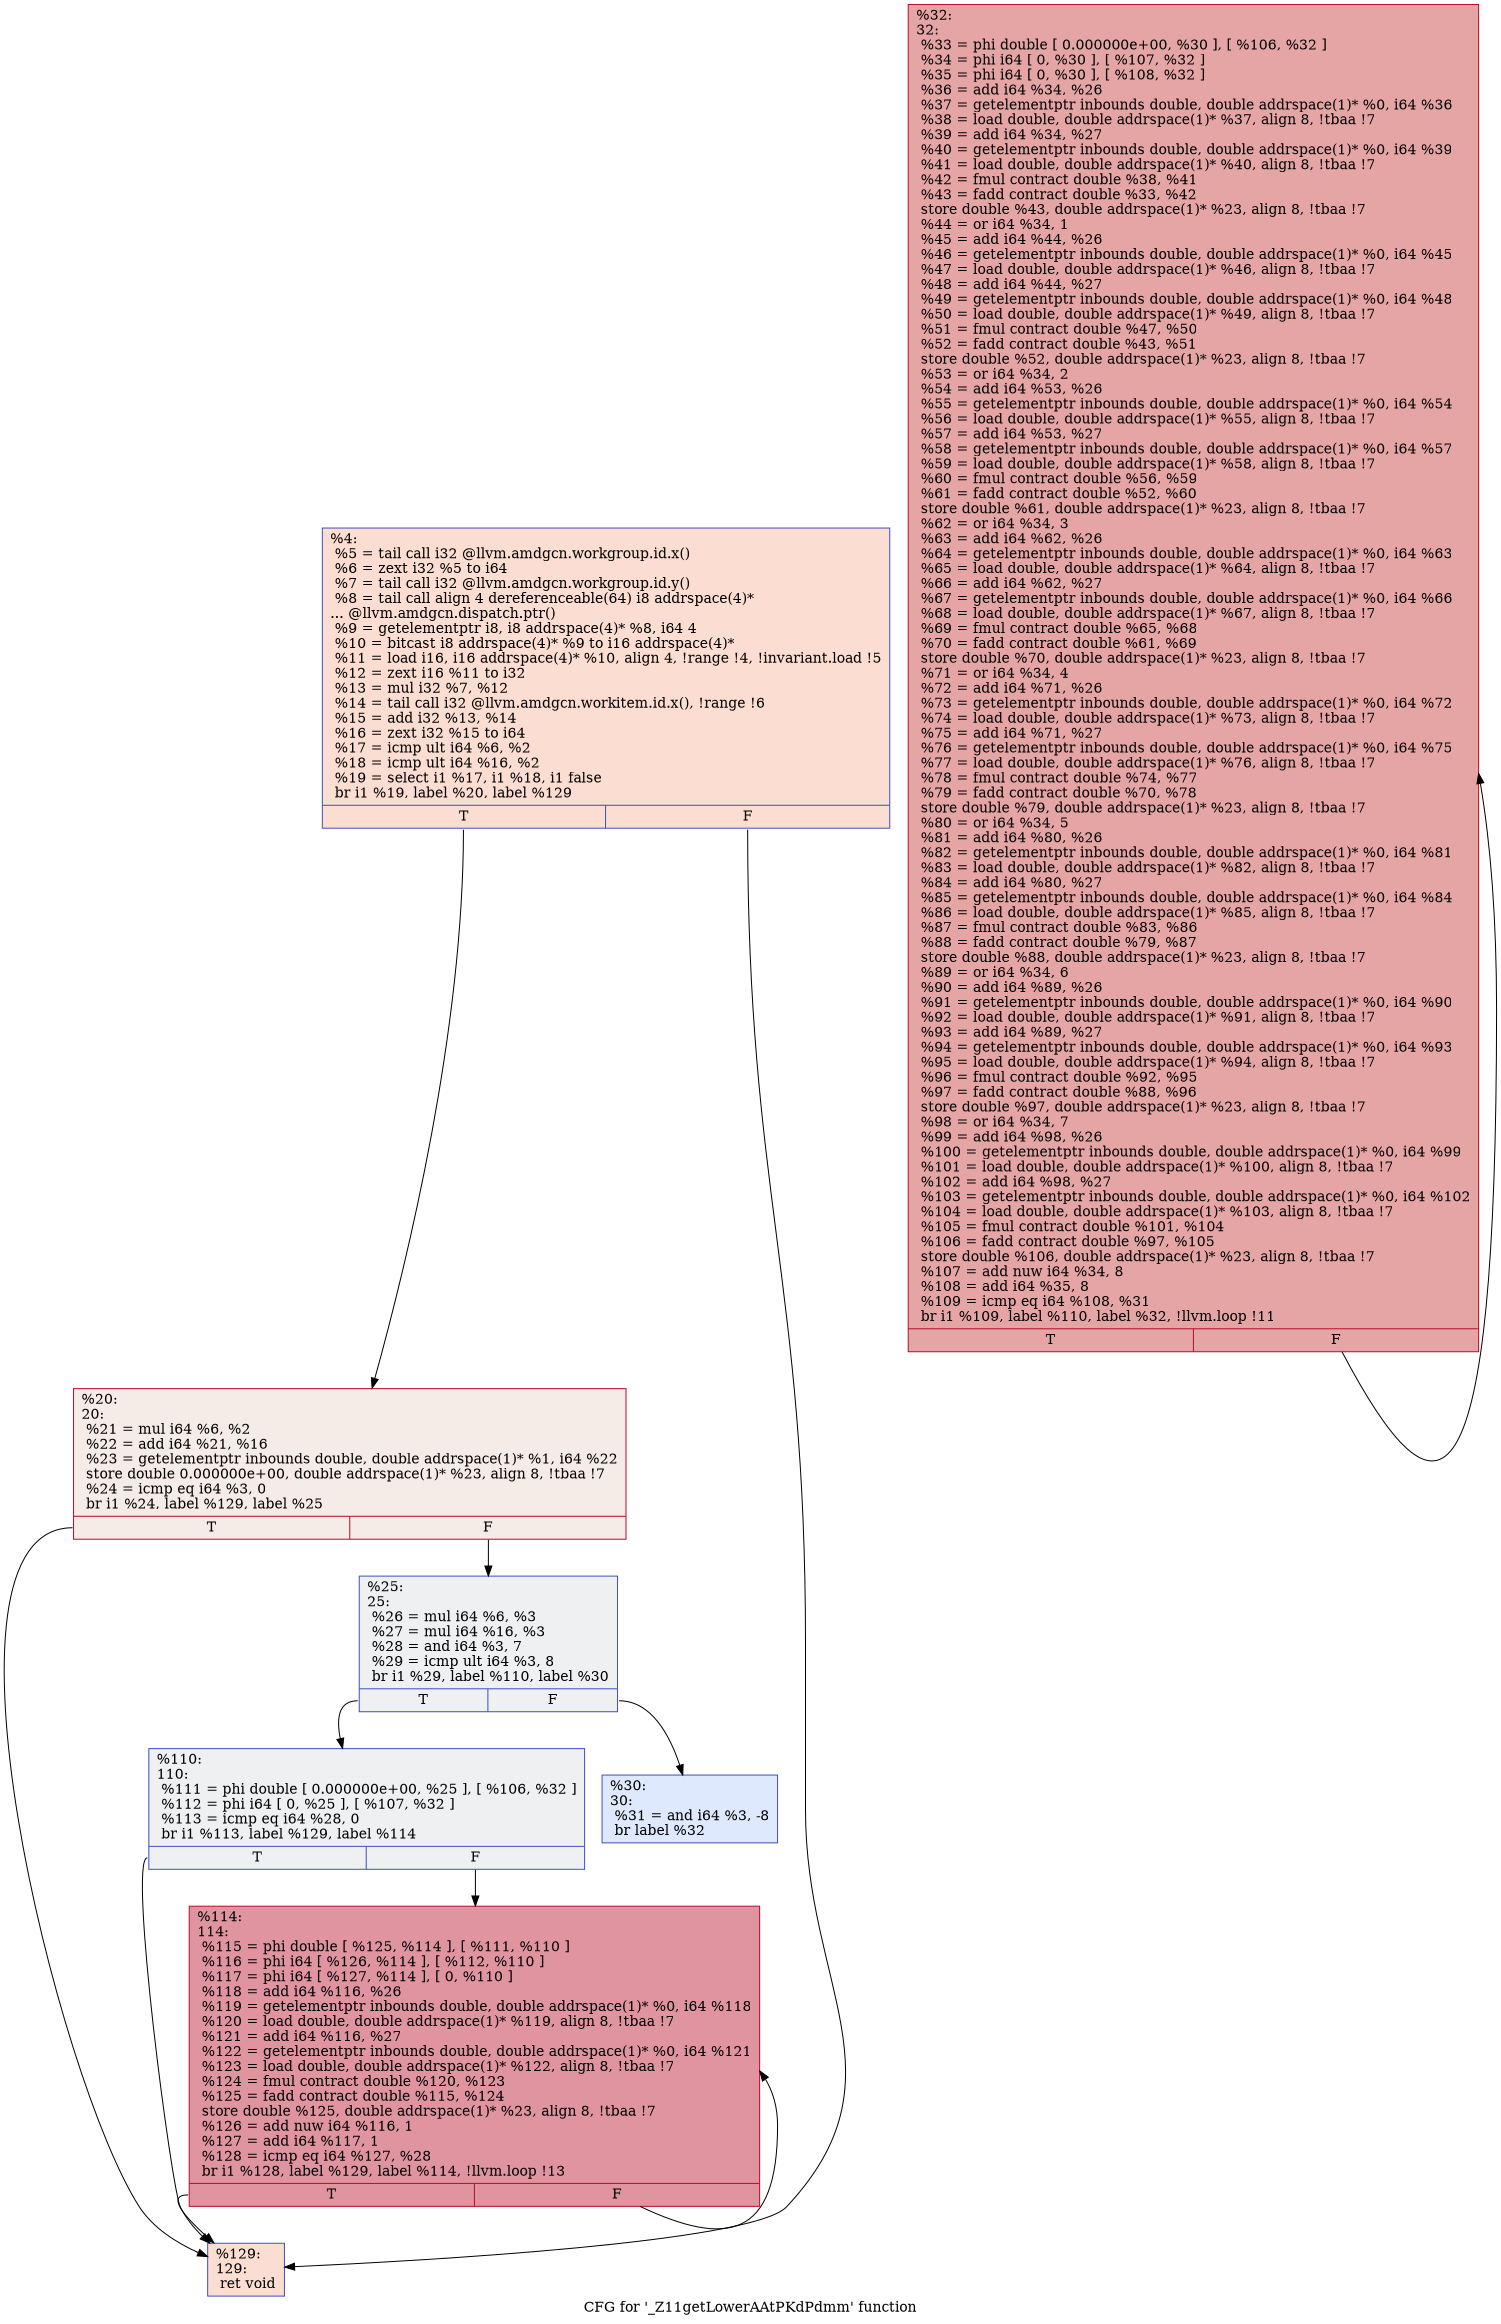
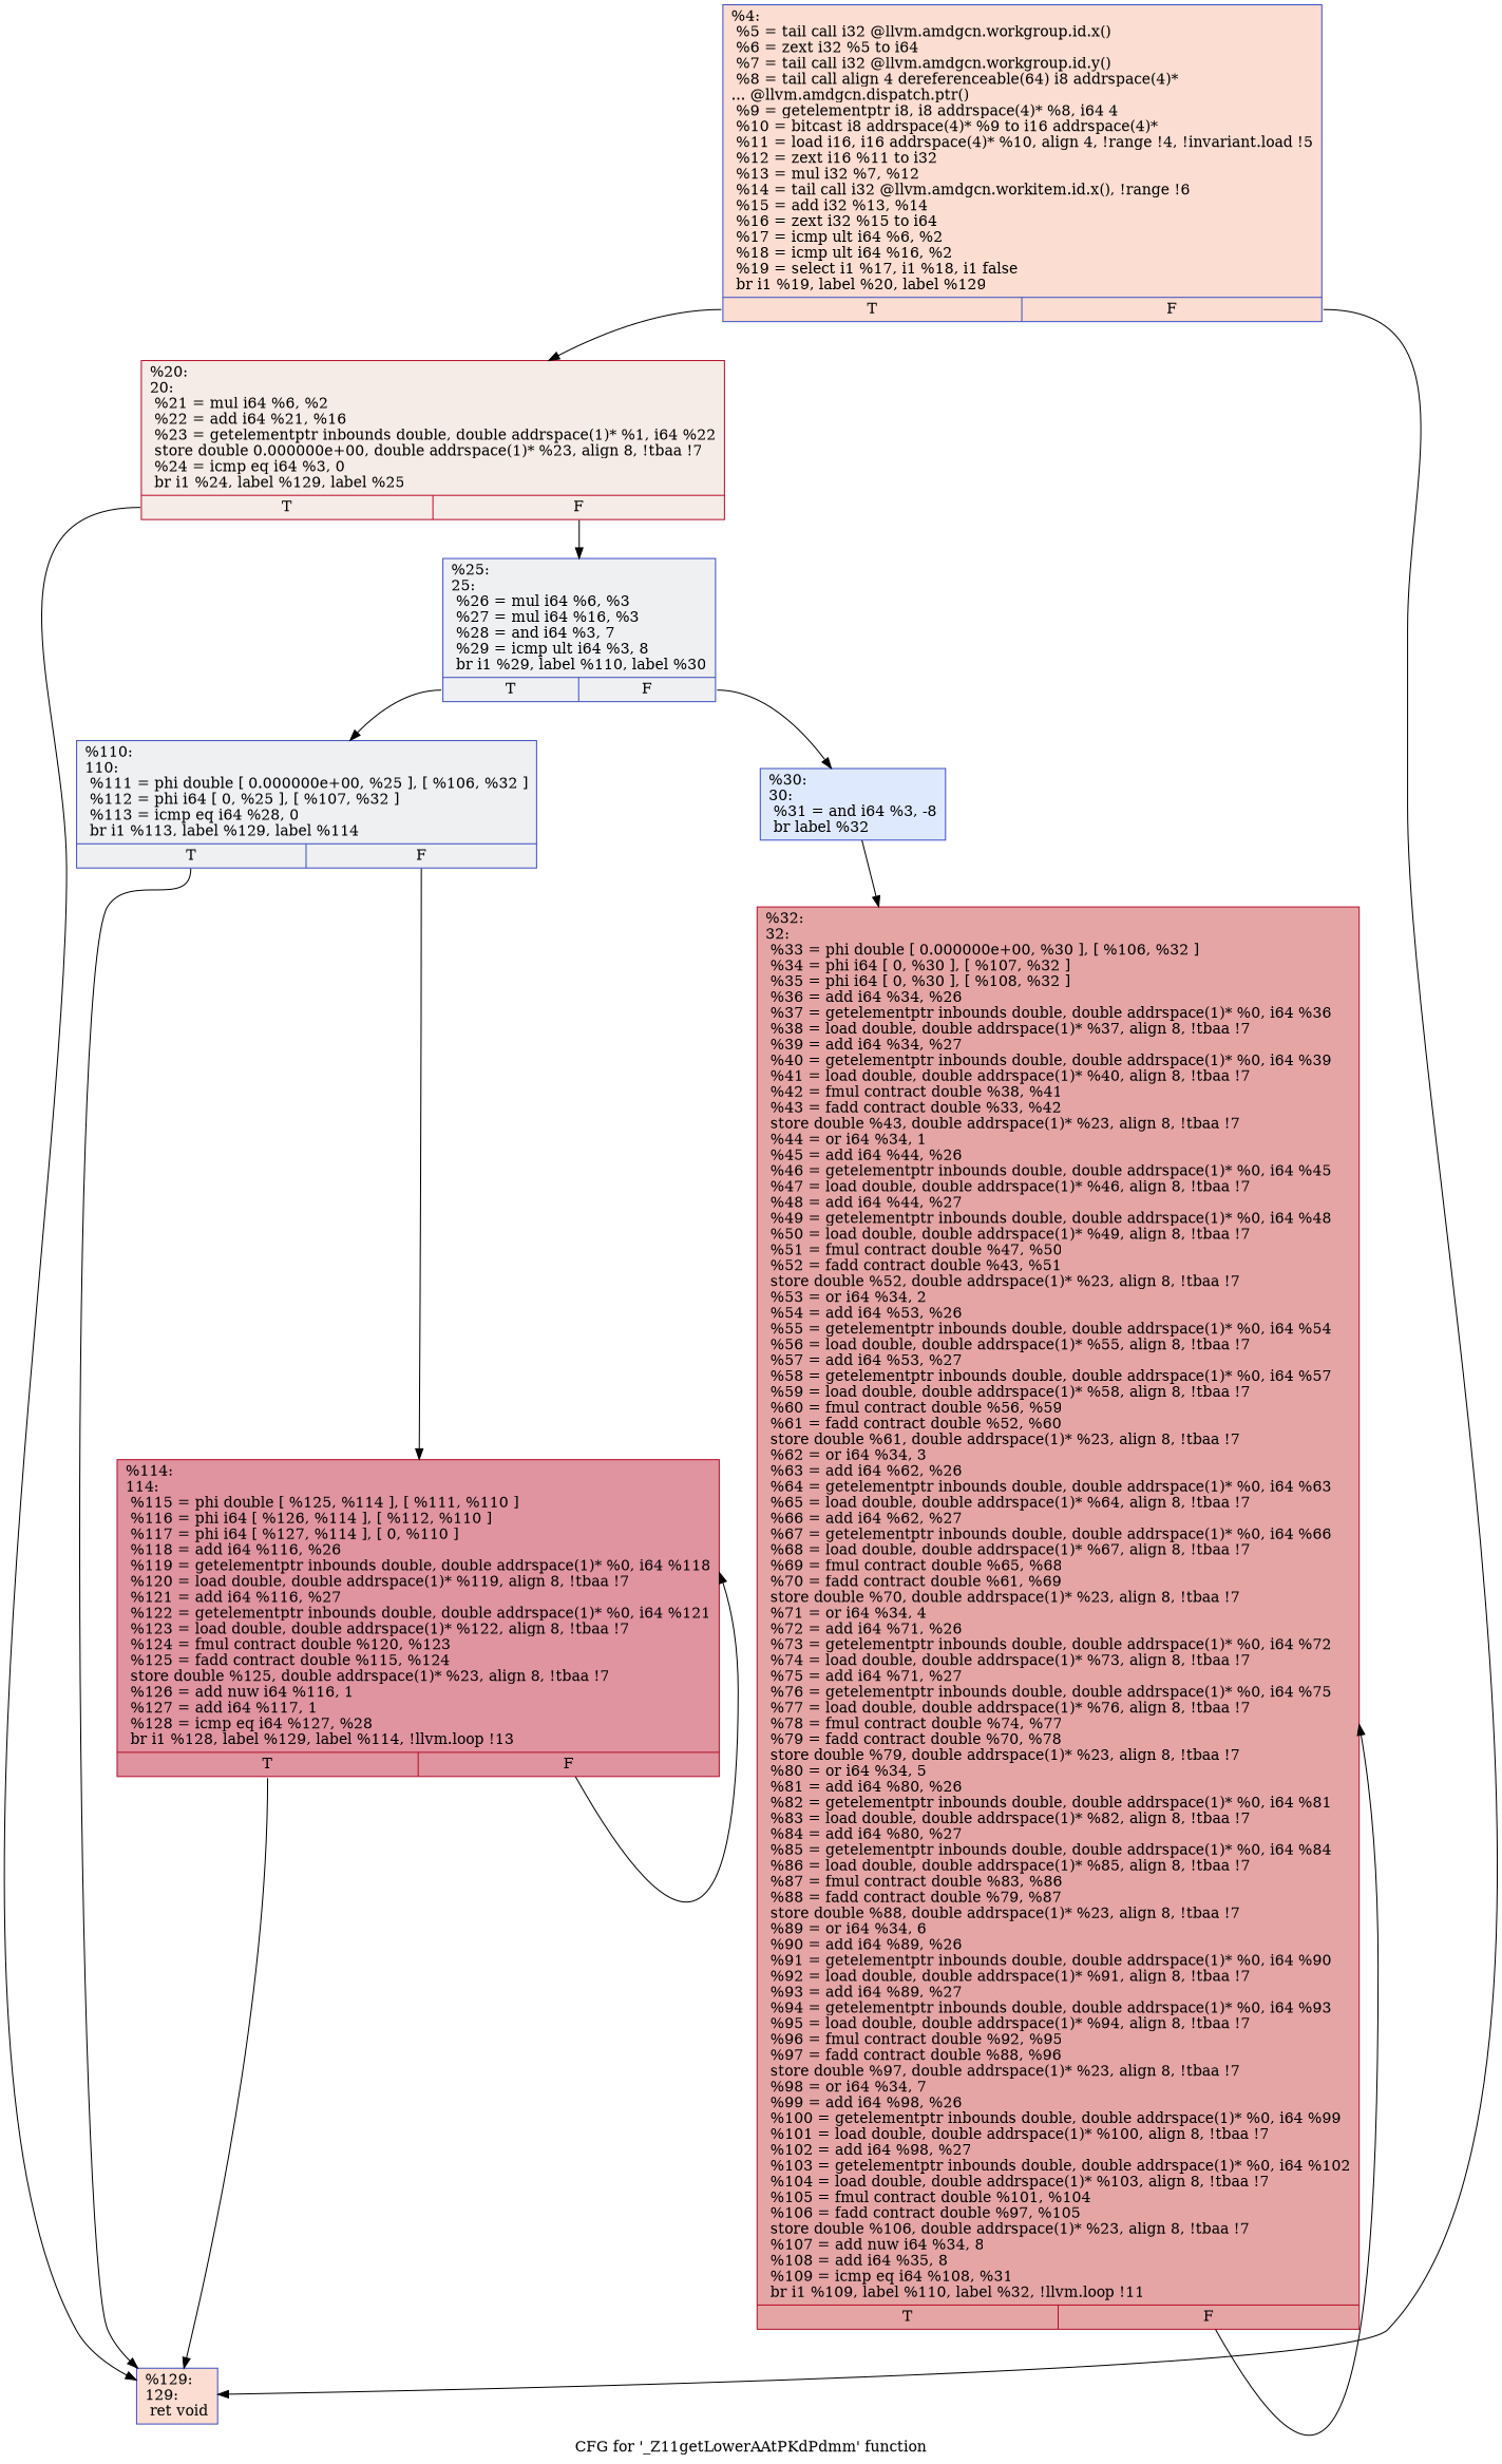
  digraph {
    label="CFG for '_Z11getLowerAAtPKdPdmm' function"
    node [color="#3d50c3ff" fillcolor="#f7b39670" shape=record style=filled]
    edge [tailport=s0]
    n1 [label="{%4:\l  %5 = tail call i32 @llvm.amdgcn.workgroup.id.x()\l  %6 = zext i32 %5 to i64\l  %7 = tail call i32 @llvm.amdgcn.workgroup.id.y()\l  %8 = tail call align 4 dereferenceable(64) i8 addrspace(4)*\l... @llvm.amdgcn.dispatch.ptr()\l  %9 = getelementptr i8, i8 addrspace(4)* %8, i64 4\l  %10 = bitcast i8 addrspace(4)* %9 to i16 addrspace(4)*\l  %11 = load i16, i16 addrspace(4)* %10, align 4, !range !4, !invariant.load !5\l  %12 = zext i16 %11 to i32\l  %13 = mul i32 %7, %12\l  %14 = tail call i32 @llvm.amdgcn.workitem.id.x(), !range !6\l  %15 = add i32 %13, %14\l  %16 = zext i32 %15 to i64\l  %17 = icmp ult i64 %6, %2\l  %18 = icmp ult i64 %16, %2\l  %19 = select i1 %17, i1 %18, i1 false\l  br i1 %19, label %20, label %129\l|{<s0>T|<s1>F}}"]
    n2 [color="#b70d28ff" fillcolor="#ead5c970" label="{%20:\l20:                                               \l  %21 = mul i64 %6, %2\l  %22 = add i64 %21, %16\l  %23 = getelementptr inbounds double, double addrspace(1)* %1, i64 %22\l  store double 0.000000e+00, double addrspace(1)* %23, align 8, !tbaa !7\l  %24 = icmp eq i64 %3, 0\l  br i1 %24, label %129, label %25\l|{<s0>T|<s1>F}}"]
    n3 [label="{%129:\l129:                                              \l  ret void\l}"]
    n4 [fillcolor="#d9dce170" label="{%25:\l25:                                               \l  %26 = mul i64 %6, %3\l  %27 = mul i64 %16, %3\l  %28 = and i64 %3, 7\l  %29 = icmp ult i64 %3, 8\l  br i1 %29, label %110, label %30\l|{<s0>T|<s1>F}}"]
    n5 [fillcolor="#d9dce170" label="{%110:\l110:                                              \l  %111 = phi double [ 0.000000e+00, %25 ], [ %106, %32 ]\l  %112 = phi i64 [ 0, %25 ], [ %107, %32 ]\l  %113 = icmp eq i64 %28, 0\l  br i1 %113, label %129, label %114\l|{<s0>T|<s1>F}}"]
    n6 [fillcolor="#b5cdfa70" label="{%30:\l30:                                               \l  %31 = and i64 %3, -8\l  br label %32\l}"]
    n7 [color="#b70d28ff" fillcolor="#b70d2870" label="{%114:\l114:                                              \l  %115 = phi double [ %125, %114 ], [ %111, %110 ]\l  %116 = phi i64 [ %126, %114 ], [ %112, %110 ]\l  %117 = phi i64 [ %127, %114 ], [ 0, %110 ]\l  %118 = add i64 %116, %26\l  %119 = getelementptr inbounds double, double addrspace(1)* %0, i64 %118\l  %120 = load double, double addrspace(1)* %119, align 8, !tbaa !7\l  %121 = add i64 %116, %27\l  %122 = getelementptr inbounds double, double addrspace(1)* %0, i64 %121\l  %123 = load double, double addrspace(1)* %122, align 8, !tbaa !7\l  %124 = fmul contract double %120, %123\l  %125 = fadd contract double %115, %124\l  store double %125, double addrspace(1)* %23, align 8, !tbaa !7\l  %126 = add nuw i64 %116, 1\l  %127 = add i64 %117, 1\l  %128 = icmp eq i64 %127, %28\l  br i1 %128, label %129, label %114, !llvm.loop !13\l|{<s0>T|<s1>F}}"]
    n8 [color="#b70d28ff" fillcolor="#c5333470" label="{%32:\l32:                                               \l  %33 = phi double [ 0.000000e+00, %30 ], [ %106, %32 ]\l  %34 = phi i64 [ 0, %30 ], [ %107, %32 ]\l  %35 = phi i64 [ 0, %30 ], [ %108, %32 ]\l  %36 = add i64 %34, %26\l  %37 = getelementptr inbounds double, double addrspace(1)* %0, i64 %36\l  %38 = load double, double addrspace(1)* %37, align 8, !tbaa !7\l  %39 = add i64 %34, %27\l  %40 = getelementptr inbounds double, double addrspace(1)* %0, i64 %39\l  %41 = load double, double addrspace(1)* %40, align 8, !tbaa !7\l  %42 = fmul contract double %38, %41\l  %43 = fadd contract double %33, %42\l  store double %43, double addrspace(1)* %23, align 8, !tbaa !7\l  %44 = or i64 %34, 1\l  %45 = add i64 %44, %26\l  %46 = getelementptr inbounds double, double addrspace(1)* %0, i64 %45\l  %47 = load double, double addrspace(1)* %46, align 8, !tbaa !7\l  %48 = add i64 %44, %27\l  %49 = getelementptr inbounds double, double addrspace(1)* %0, i64 %48\l  %50 = load double, double addrspace(1)* %49, align 8, !tbaa !7\l  %51 = fmul contract double %47, %50\l  %52 = fadd contract double %43, %51\l  store double %52, double addrspace(1)* %23, align 8, !tbaa !7\l  %53 = or i64 %34, 2\l  %54 = add i64 %53, %26\l  %55 = getelementptr inbounds double, double addrspace(1)* %0, i64 %54\l  %56 = load double, double addrspace(1)* %55, align 8, !tbaa !7\l  %57 = add i64 %53, %27\l  %58 = getelementptr inbounds double, double addrspace(1)* %0, i64 %57\l  %59 = load double, double addrspace(1)* %58, align 8, !tbaa !7\l  %60 = fmul contract double %56, %59\l  %61 = fadd contract double %52, %60\l  store double %61, double addrspace(1)* %23, align 8, !tbaa !7\l  %62 = or i64 %34, 3\l  %63 = add i64 %62, %26\l  %64 = getelementptr inbounds double, double addrspace(1)* %0, i64 %63\l  %65 = load double, double addrspace(1)* %64, align 8, !tbaa !7\l  %66 = add i64 %62, %27\l  %67 = getelementptr inbounds double, double addrspace(1)* %0, i64 %66\l  %68 = load double, double addrspace(1)* %67, align 8, !tbaa !7\l  %69 = fmul contract double %65, %68\l  %70 = fadd contract double %61, %69\l  store double %70, double addrspace(1)* %23, align 8, !tbaa !7\l  %71 = or i64 %34, 4\l  %72 = add i64 %71, %26\l  %73 = getelementptr inbounds double, double addrspace(1)* %0, i64 %72\l  %74 = load double, double addrspace(1)* %73, align 8, !tbaa !7\l  %75 = add i64 %71, %27\l  %76 = getelementptr inbounds double, double addrspace(1)* %0, i64 %75\l  %77 = load double, double addrspace(1)* %76, align 8, !tbaa !7\l  %78 = fmul contract double %74, %77\l  %79 = fadd contract double %70, %78\l  store double %79, double addrspace(1)* %23, align 8, !tbaa !7\l  %80 = or i64 %34, 5\l  %81 = add i64 %80, %26\l  %82 = getelementptr inbounds double, double addrspace(1)* %0, i64 %81\l  %83 = load double, double addrspace(1)* %82, align 8, !tbaa !7\l  %84 = add i64 %80, %27\l  %85 = getelementptr inbounds double, double addrspace(1)* %0, i64 %84\l  %86 = load double, double addrspace(1)* %85, align 8, !tbaa !7\l  %87 = fmul contract double %83, %86\l  %88 = fadd contract double %79, %87\l  store double %88, double addrspace(1)* %23, align 8, !tbaa !7\l  %89 = or i64 %34, 6\l  %90 = add i64 %89, %26\l  %91 = getelementptr inbounds double, double addrspace(1)* %0, i64 %90\l  %92 = load double, double addrspace(1)* %91, align 8, !tbaa !7\l  %93 = add i64 %89, %27\l  %94 = getelementptr inbounds double, double addrspace(1)* %0, i64 %93\l  %95 = load double, double addrspace(1)* %94, align 8, !tbaa !7\l  %96 = fmul contract double %92, %95\l  %97 = fadd contract double %88, %96\l  store double %97, double addrspace(1)* %23, align 8, !tbaa !7\l  %98 = or i64 %34, 7\l  %99 = add i64 %98, %26\l  %100 = getelementptr inbounds double, double addrspace(1)* %0, i64 %99\l  %101 = load double, double addrspace(1)* %100, align 8, !tbaa !7\l  %102 = add i64 %98, %27\l  %103 = getelementptr inbounds double, double addrspace(1)* %0, i64 %102\l  %104 = load double, double addrspace(1)* %103, align 8, !tbaa !7\l  %105 = fmul contract double %101, %104\l  %106 = fadd contract double %97, %105\l  store double %106, double addrspace(1)* %23, align 8, !tbaa !7\l  %107 = add nuw i64 %34, 8\l  %108 = add i64 %35, 8\l  %109 = icmp eq i64 %108, %31\l  br i1 %109, label %110, label %32, !llvm.loop !11\l|{<s0>T|<s1>F}}"]
    n1 -> n2
    n1 -> n3 [tailport=s1]
    n2 -> n3
    n2 -> n4 [tailport=s1]
    n4 -> n5
    n4 -> n6 [tailport=s1]
    n5 -> n3
    n5 -> n7 [tailport=s1]
+   n6 -> n8
    n7 -> n3
    n7 -> n7 [tailport=s1]
    n8 -> n8 [tailport=s1]
  }
